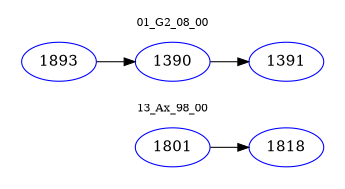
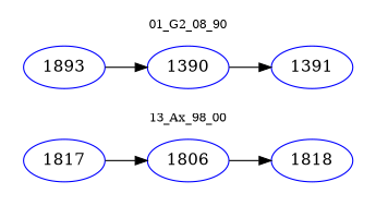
  digraph {
    rankdir=LR
    node [color=blue]
    edge [color=black]
-   n2 [label=1801]
+   n1 [label=1817]
+   n2 [label=1806]
    n3 [label=1818]
    n4 [label=1893]
    n5 [label=1390]
    n6 [label=1391]
    subgraph cluster_1 {
      color=white
      fontsize=10
      label="13_Ax_98_00"
+     n1
      n2
      n3
    }
    subgraph cluster_2 {
      color=white
      fontsize=10
-     label="01_G2_08_00"
+     label="01_G2_08_90"
      n4
      n5
      n6
    }
+   n1 -> n2
    n2 -> n3
    n4 -> n5
    n5 -> n6
  }
